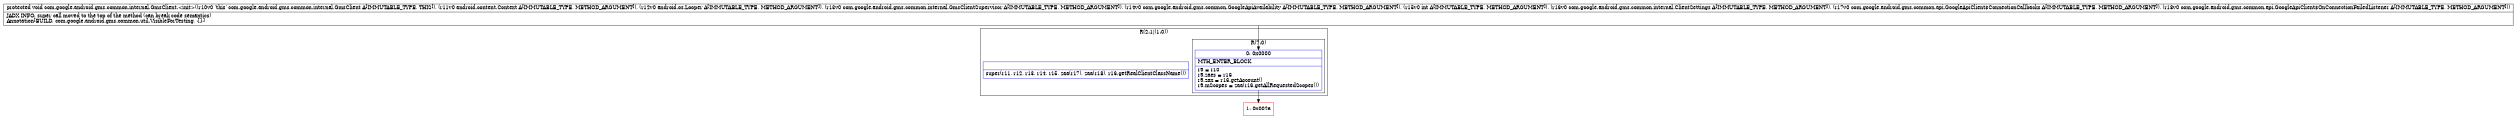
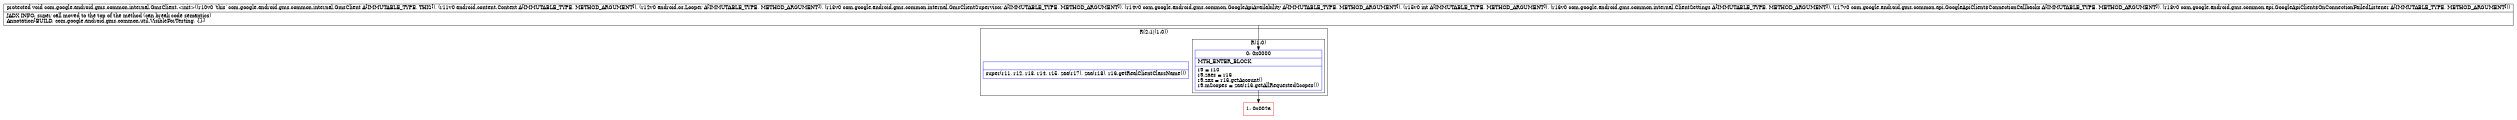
  digraph {
    node [color=blue shape=record]
    n1 [label="{0\:\ 0x0000|MTH_ENTER_BLOCK\l|r9 = r10\lr9.zaes = r16\lr9.zax = r16.getAccount()\lr9.mScopes = zaa(r16.getAllRequestedScopes())\l}"]
    n2 [label="{|super(r11, r12, r13, r14, r15, zaa(r17), zaa(r18), r16.getRealClientClassName())\l}"]
    n3 [color=red label="{1\:\ 0x002a}"]
    n4 [label="{protected void com.google.android.gms.common.internal.GmsClient.\<init\>((r10v0 'this' com.google.android.gms.common.internal.GmsClient A[IMMUTABLE_TYPE, THIS]), (r11v0 android.content.Context A[IMMUTABLE_TYPE, METHOD_ARGUMENT]), (r12v0 android.os.Looper A[IMMUTABLE_TYPE, METHOD_ARGUMENT]), (r13v0 com.google.android.gms.common.internal.GmsClientSupervisor A[IMMUTABLE_TYPE, METHOD_ARGUMENT]), (r14v0 com.google.android.gms.common.GoogleApiAvailability A[IMMUTABLE_TYPE, METHOD_ARGUMENT]), (r15v0 int A[IMMUTABLE_TYPE, METHOD_ARGUMENT]), (r16v0 com.google.android.gms.common.internal.ClientSettings A[IMMUTABLE_TYPE, METHOD_ARGUMENT]), (r17v0 com.google.android.gms.common.api.GoogleApiClient$ConnectionCallbacks A[IMMUTABLE_TYPE, METHOD_ARGUMENT]), (r18v0 com.google.android.gms.common.api.GoogleApiClient$OnConnectionFailedListener A[IMMUTABLE_TYPE, METHOD_ARGUMENT]))  | JADX INFO: super call moved to the top of the method (can break code semantics)\lAnnotation[BUILD, com.google.android.gms.common.util.VisibleForTesting, \{\}]\l}" color=""]
    subgraph cluster_1 {
      label="R(2:1|(1:0))"
      n2
      subgraph cluster_2 {
-       label="R(7:0)"
+       label="R(1:0)"
        n1
      }
    }
    n1 -> n3
    n4 -> n1
  }
